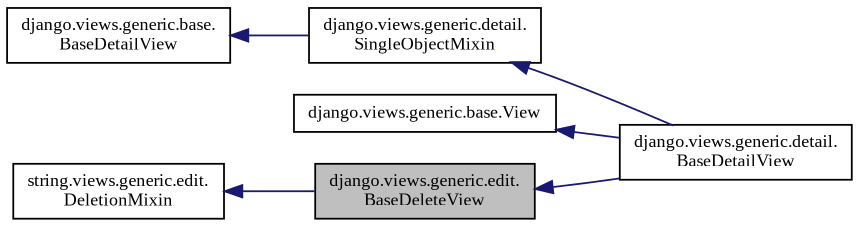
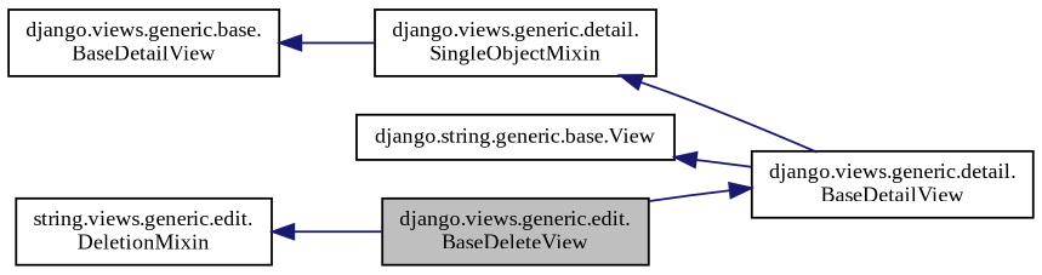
  digraph {
    fontname="Liberation Serif"
    rankdir=LR
    node [color=black fillcolor=white fontname="Liberation Serif" fontsize=10 shape=record style=filled]
    edge [color=midnightblue dir=back fontname="Liberation Serif" fontsize=10 labelfontname=Helvetica labelfontsize=10 style=solid]
    n1 [fillcolor=grey75 fontcolor=black height=0.2 label="django.views.generic.edit.\lBaseDeleteView" width=0.4]
    n2 [height=0.2 label="string.views.generic.edit.\lDeletionMixin" width=0.4]
    n3 [height=0.2 label="django.views.generic.detail.\lBaseDetailView" width=0.4]
    n4 [height=0.2 label="django.views.generic.detail.\lSingleObjectMixin" width=0.4]
    n5 [height=0.2 label="django.views.generic.base.\lBaseDetailView" width=0.4]
-   n6 [height=0.2 label="django.views.generic.base.View" width=0.4]
+   n6 [height=0.2 label="django.string.generic.base.View" width=0.4]
    n2 -> n1
-   n1 -> n3
+   n3 -> n1
    n4 -> n3
    n5 -> n4
    n6 -> n3
  }
